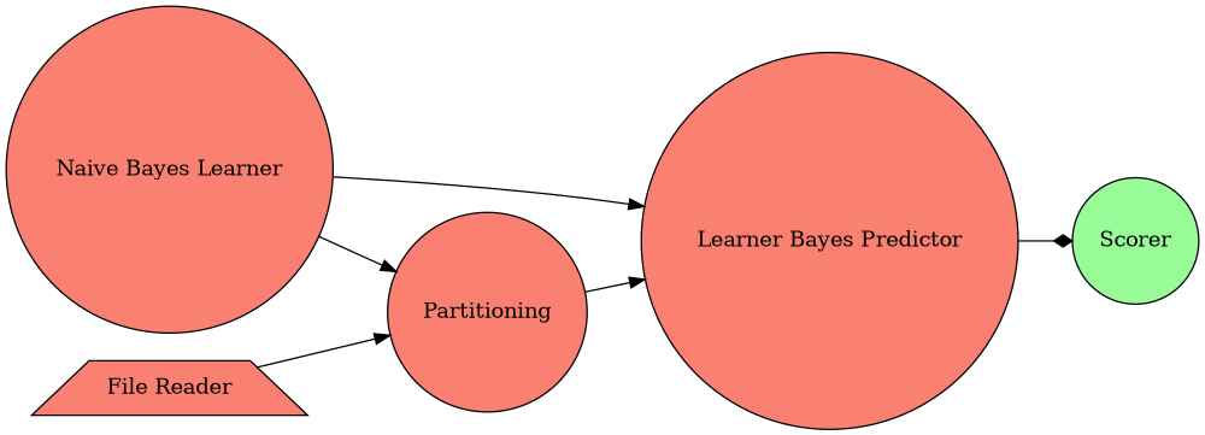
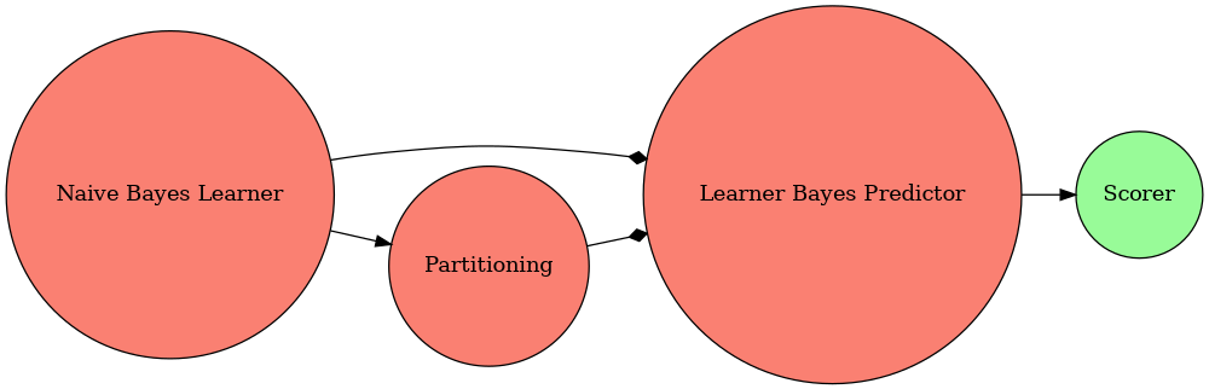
  digraph {
    rankdir=LR
    node [fillcolor=salmon shape=circle style=filled]
    edge [arrowhead=diamond]
    n1 [label="Learner Bayes Predictor"]
    n2 [fillcolor=palegreen label=Scorer]
    n3 [label=Partitioning]
    n4 [label="Naive Bayes Learner"]
-   n5 [label="File Reader" shape=trapezium]
-   n1 -> n2
-   n3 -> n1 [arrowhead=normal]
-   n4 -> n1 [arrowhead=normal]
+   n1 -> n2 [arrowhead=normal]
+   n3 -> n1
+   n4 -> n1
    n4 -> n3 [arrowhead=normal]
-   n5 -> n3 [arrowhead=normal]
  }
